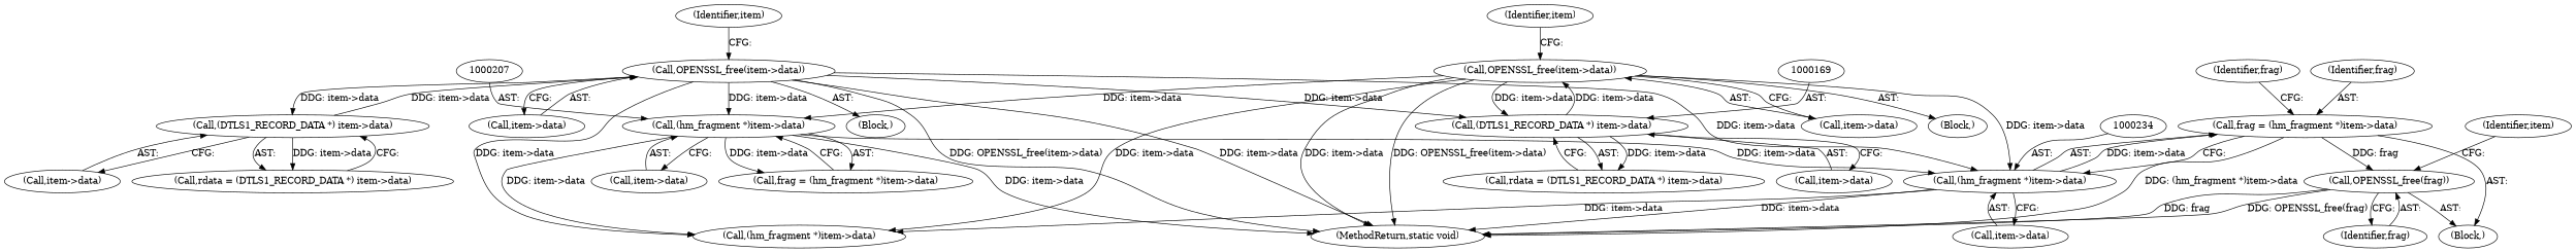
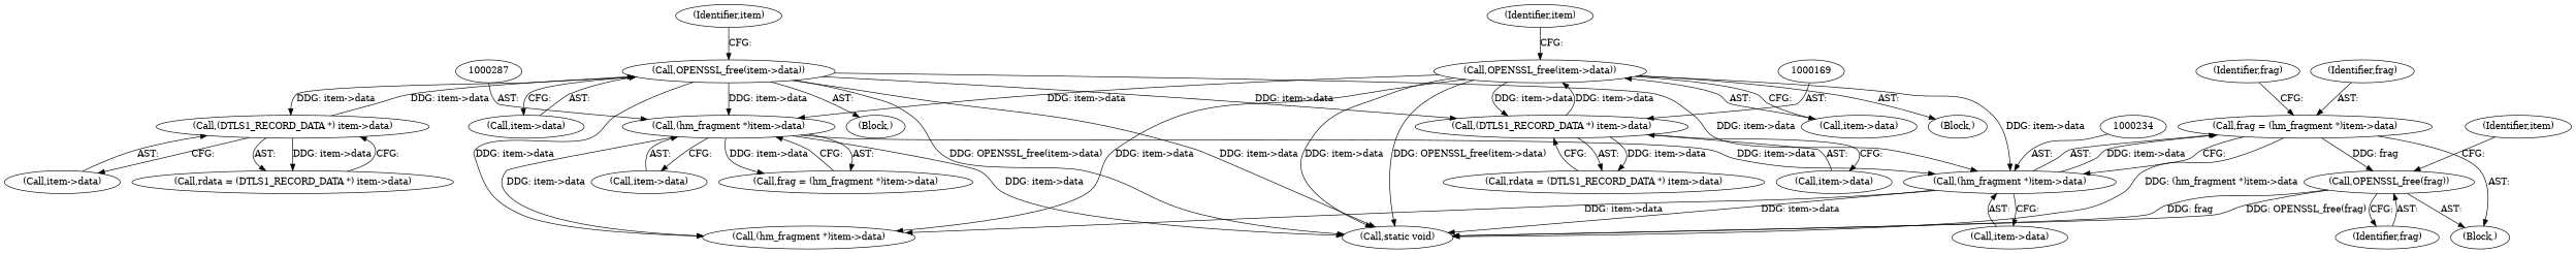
  digraph {
    n1 [label="(Call,OPENSSL_free(frag))"]
-   n2 [label="(MethodReturn,static void)"]
+   n2 [label="(Call,static void)"]
    n3 [label="(Block,)"]
    n4 [label="(Identifier,frag)"]
    n5 [label="(Call,frag = (hm_fragment *)item->data)"]
    n6 [label="(Call,(hm_fragment *)item->data)"]
    n7 [label="(Call,item->data)"]
    n8 [label="(Call,(hm_fragment *)item->data)"]
    n9 [label="(Call,OPENSSL_free(item->data))"]
    n10 [label="(Call,(DTLS1_RECORD_DATA *) item->data)"]
    n11 [label="(Call,(hm_fragment *)item->data)"]
    n12 [label="(Call,item->data)"]
    n13 [label="(Block,)"]
    n14 [label="(Call,rdata = (DTLS1_RECORD_DATA *) item->data)"]
    n15 [label="(Call,item->data)"]
    n16 [label="(Call,frag = (hm_fragment *)item->data)"]
    n17 [label="(Call,item->data)"]
    n18 [label="(Call,OPENSSL_free(item->data))"]
    n19 [label="(Call,(DTLS1_RECORD_DATA *) item->data)"]
    n20 [label="(Block,)"]
    n21 [label="(Call,item->data)"]
    n22 [label="(Call,rdata = (DTLS1_RECORD_DATA *) item->data)"]
    n23 [label="(Call,item->data)"]
    n24 [label="(Identifier,item)"]
    n25 [label="(Identifier,item)"]
    n26 [label="(Identifier,frag)"]
    n27 [label="(Identifier,item)"]
    n28 [label="(Identifier,frag)"]
    1000234
    1000169
-   1000207
+   1000207 [label=1000287]
    n1 -> n2 [label="DDG: OPENSSL_free(frag)"]
    n1 -> n2 [label="DDG: frag"]
    n1 -> n3 [label="AST: "]
    n1 -> n4 [label="CFG: "]
    n4 -> n1 [label="AST: "]
    n5 -> n1 [label="DDG: frag"]
    n5 -> n2 [label="DDG: (hm_fragment *)item->data"]
    n5 -> n3 [label="AST: "]
    n5 -> n6 [label="CFG: "]
    n6 -> n2 [label="DDG: item->data"]
    n6 -> n5 [label="AST: "]
    n6 -> n5 [label="DDG: item->data"]
    n6 -> n7 [label="CFG: "]
    n6 -> n8 [label="DDG: item->data"]
    n7 -> n6 [label="AST: "]
    n9 -> n2 [label="DDG: item->data"]
    n9 -> n2 [label="DDG: OPENSSL_free(item->data)"]
    n9 -> n6 [label="DDG: item->data"]
    n9 -> n8 [label="DDG: item->data"]
    n9 -> n10 [label="DDG: item->data"]
    n9 -> n11 [label="DDG: item->data"]
    n9 -> n12 [label="CFG: "]
    n9 -> n13 [label="AST: "]
    n10 -> n9 [label="DDG: item->data"]
    n10 -> n14 [label="AST: "]
    n10 -> n14 [label="DDG: item->data"]
    n10 -> n15 [label="CFG: "]
    n11 -> n2 [label="DDG: item->data"]
    n11 -> n6 [label="DDG: item->data"]
    n11 -> n8 [label="DDG: item->data"]
    n11 -> n16 [label="AST: "]
    n11 -> n16 [label="DDG: item->data"]
    n11 -> n17 [label="CFG: "]
    n12 -> n9 [label="AST: "]
    n14 -> n10 [label="CFG: "]
    n15 -> n10 [label="AST: "]
    n16 -> n11 [label="CFG: "]
    n17 -> n11 [label="AST: "]
    n18 -> n2 [label="DDG: OPENSSL_free(item->data)"]
    n18 -> n2 [label="DDG: item->data"]
    n18 -> n6 [label="DDG: item->data"]
    n18 -> n8 [label="DDG: item->data"]
    n18 -> n10 [label="DDG: item->data"]
    n18 -> n11 [label="DDG: item->data"]
    n18 -> n19 [label="DDG: item->data"]
    n18 -> n20 [label="AST: "]
    n18 -> n21 [label="CFG: "]
    n19 -> n18 [label="DDG: item->data"]
    n19 -> n22 [label="AST: "]
    n19 -> n22 [label="DDG: item->data"]
    n19 -> n23 [label="CFG: "]
    n21 -> n18 [label="AST: "]
    n22 -> n19 [label="CFG: "]
    n23 -> n19 [label="AST: "]
    n24 -> n18 [label="CFG: "]
    n25 -> n9 [label="CFG: "]
    n26 -> n5 [label="CFG: "]
    n27 -> n1 [label="CFG: "]
    n28 -> n5 [label="AST: "]
    1000234 -> n6 [label="AST: "]
    1000169 -> n10 [label="AST: "]
    1000207 -> n11 [label="AST: "]
  }
